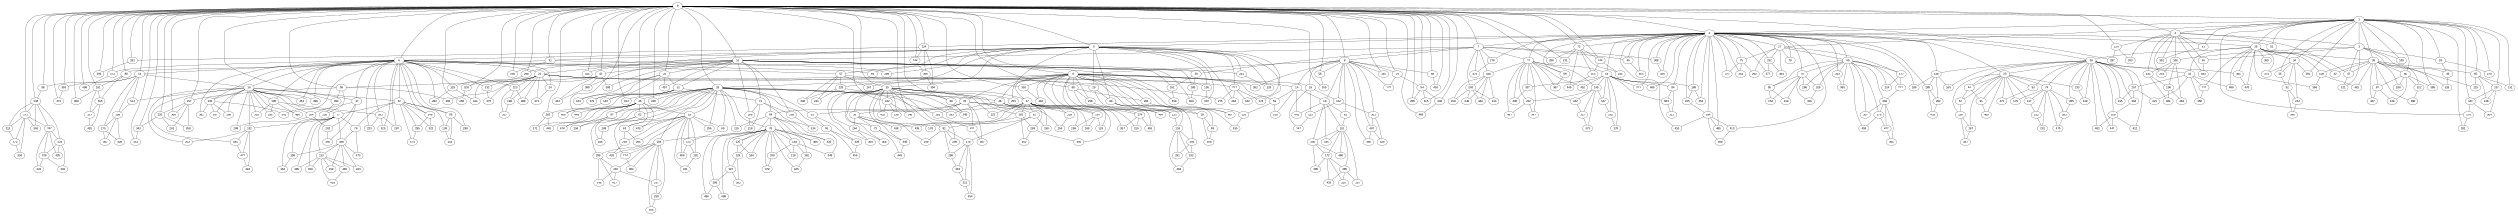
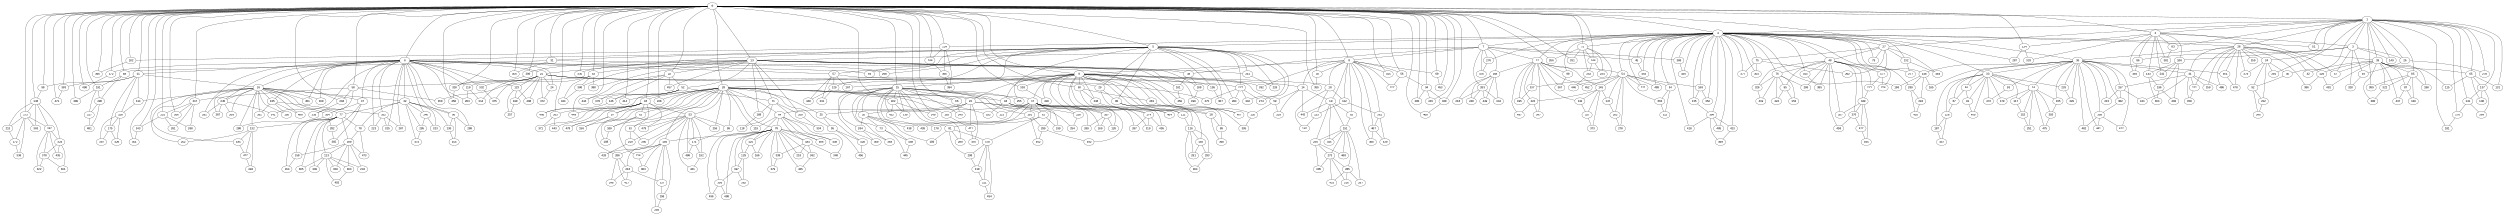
  graph {
    fontname="Liberation Mono"
    node [fontname="Liberation Mono"]
    edge [fontname="Liberation Mono"]
    0
    396
    13
    335
    414
    8
    9
    225
    343
    5
    6
    144
    7
    4
    50
    72
    58
    355
    94
    191
    20
    2
    15
    1
    31
    498
    98
    11
    266
    330
    409
    43
    46
    134
    173
    102
    228
    172
    56
    88
    353
    200
    124
    244
    60
    22
    68
    204
    263
    136
    331
    315
    320
    66
    450
    306
    287
    415
    140
    217
    182
    453
    351
    290
    356
    309
    448
    471
    303
    459
    259
    300
    161
    108
    52
    388
    71
    38
    499
    188
    457
    112
    14
    19
    407
    466
    10
    127
    82
    392
    361
    220
    467
    107
    126
    17
    174
    18
    48
    23
    281
    89
    135
    238
    395
    59
    418
    261
    268
    21
    227
    29
    57
    229
    69
    208
    211
    284
    226
    255
    342
    80
    274
    155
    307
    167
    24
    123
    110
    332
    32
    37
    96
    16
    451
    280
    283
    381
    390
    246
    223
    245
    105
    162
    325
    341
    207
    253
    234
    203
    12
    168
    45
    476
    308
    276
    30
    148
    33
    28
    289
    186
    90
    54
    352
    160
    27
    235
    232
    79
    221
    463
    40
    304
    76
    313
    51
    413
    75
    436
    410
    405
    277
    377
    489
    354
    84
    239
    360
    446
    317
    296
    70
    194
    206
    214
    64
    119
    99
    55
    97
    156
    103
    53
    62
    183
    25
    256
    109
    106
    143
    241
    301
    3
    86
    403
    47
    333
    83
    61
    35
    122
    101
    249
    81
    73
    189
    230
    369
    264
    432
    170
    368
    209
    39
    34
    85
    389
    65
    137
    131
    141
    149
    201
    181
    36
    26
    176
    278
    114
    175
    150
    434
    478
    479
    371
    443
    63
    272
    247
    213
    336
    363
    366
    394
    444
    146
    370
    464
    324
    190
    275
    375
    488
    314
    372
    257
    111
    100
    483
    473
    113
    243
    158
    159
    493
    485
    339
    164
    411
    497
    334
    118
    460
    133
    442
    318
    151
    236
    345
    429
    142
    254
    169
    269
    439
    299
    438
    319
    492
    199
    455
    267
    398
    340
    231
    116
    193
    338
    406
    166
    184
    125
    129
    197
    399
    408
    430
    496
    379
    362
    425
    210
    216
    237
    258
    294
    383
    348
    382
    265
    461
    74
    233
    93
    41
    157
    329
    441
    44
    165
    412
    302
    350
    215
    402
    393
    470
    475
    117
    251
    152
    179
    292
    472
    121
+   250
    486
    421
    358
    67
    128
    469
    187
    91
    78
    77
    295
    474
    130
    323
    282
    365
    104
    154
    132
    195
    185
    288
    252
    480
    391
    387
    260
    262
    270
    192
    431
    359
    374
    120
    386
    42
    322
    87
    180
    380
    437
    115
    401
    92
    212
    449
    344
    218
    240
    248
    417
    416
    139
    145
    373
    242
    327
    147
    222
    347
    487
    495
    337
    367
    452
    n433 [label=663]
    285
    468
    273
    297
    316
    433
    305
    484
    202
    177
    286
    349
    376
    357
    385
    95
    458
    224
    271
    326
    490
    419
    424
    153
    312
    196
    482
    404
    477
    494
    378
    422
    491
    291
    384
    293
    138
    364
    178
    440
    462
    481
    171
    456
    428
    219
    205
    400
    426
    198
-   321
    49
    328
    298
    445
    311
    454
    310
    420
    397
    346
    435
    447
    427
    465
    0 -- 396
    0 -- 13
    0 -- 335
    0 -- 414
    0 -- 8
    0 -- 9
    0 -- 225
    0 -- 343
    0 -- 5
    0 -- 6
    0 -- 144
    0 -- 7
    0 -- 4
    0 -- 50
    0 -- 72
    0 -- 58
    0 -- 355
    0 -- 94
    0 -- 191
    0 -- 20
    0 -- 2
    0 -- 15
    0 -- 1
    0 -- 31
    0 -- 498
    0 -- 98
    0 -- 11
    0 -- 266
    0 -- 330
    0 -- 409
    0 -- 43
    0 -- 46
    0 -- 134
    0 -- 173
    0 -- 102
    0 -- 228
    0 -- 172
    0 -- 56
    0 -- 88
    0 -- 353
    0 -- 200
    0 -- 124
    0 -- 244
    0 -- 60
    0 -- 22
    0 -- 68
    0 -- 204
    0 -- 263
    0 -- 136
    0 -- 331
    0 -- 315
    0 -- 320
    0 -- 66
    0 -- 450
    0 -- 306
    0 -- 287
    0 -- 415
    0 -- 140
    0 -- 217
    0 -- 182
    0 -- 453
    0 -- 351
    0 -- 290
    0 -- 356
    0 -- 309
    0 -- 448
    0 -- 471
    0 -- 303
    13 -- 335
    13 -- 43
    13 -- 22
    13 -- 290
    13 -- 459
    13 -- 259
    13 -- 300
    13 -- 161
    13 -- 108
    13 -- 52
    13 -- 388
    13 -- 71
    13 -- 38
    13 -- 499
    13 -- 188
    13 -- 457
    8 -- 9
    8 -- 58
    8 -- 56
    8 -- 60
    8 -- 315
    8 -- 112
    8 -- 14
    8 -- 19
    8 -- 407
    8 -- 466
    8 -- 10
    8 -- 127
    8 -- 82
    8 -- 392
    8 -- 361
    9 -- 20
    9 -- 15
    9 -- 353
    9 -- 68
    9 -- 14
    9 -- 10
    9 -- 392
    9 -- 220
    9 -- 467
    9 -- 107
    9 -- 126
    9 -- 17
    9 -- 174
    9 -- 18
    9 -- 48
    9 -- 23
    9 -- 281
    9 -- 89
    9 -- 135
    9 -- 238
    9 -- 395
    9 -- 59
    9 -- 418
    225 -- 343
    225 -- 261
    225 -- 268
    343 -- 351
    5 -- 6
    5 -- 31
    5 -- 21
    5 -- 227
    5 -- 29
    5 -- 57
    5 -- 229
    5 -- 69
    5 -- 208
    5 -- 211
    5 -- 284
    5 -- 226
    5 -- 255
    5 -- 342
    5 -- 80
    5 -- 274
    5 -- 155
    5 -- 307
    5 -- 167
    6 -- 11
    6 -- 172
    6 -- 21
    6 -- 57
    6 -- 69
    6 -- 208
    6 -- 24
    6 -- 123
    6 -- 110
    6 -- 332
    6 -- 32
    6 -- 37
    6 -- 96
    6 -- 16
    6 -- 451
    6 -- 280
    6 -- 283
    6 -- 381
    6 -- 390
    6 -- 246
    6 -- 223
    6 -- 245
    6 -- 105
    6 -- 162
    6 -- 325
    6 -- 341
    6 -- 207
    144 -- 253
    144 -- 234
    7 -- 13
    7 -- 8
    7 -- 38
    7 -- 203
    7 -- 12
    7 -- 168
    7 -- 45
    7 -- 476
    7 -- 308
    7 -- 276
    4 -- 5
    4 -- 7
    4 -- 72
    4 -- 124
    4 -- 12
    4 -- 45
    4 -- 308
    4 -- 276
    4 -- 30
    4 -- 148
    4 -- 33
    4 -- 28
    4 -- 289
    4 -- 186
    4 -- 90
    4 -- 54
    4 -- 352
    4 -- 160
    4 -- 27
    4 -- 235
    4 -- 232
    4 -- 79
    4 -- 221
    4 -- 463
    4 -- 40
    4 -- 304
    4 -- 76
    4 -- 313
    4 -- 51
    4 -- 413
    4 -- 75
    4 -- 436
    4 -- 410
    4 -- 405
    4 -- 277
    4 -- 377
    4 -- 489
    4 -- 354
    4 -- 84
    50 -- 204
    50 -- 217
    50 -- 239
    50 -- 360
    72 -- 144
    72 -- 266
    72 -- 331
    72 -- 253
    72 -- 234
    72 -- 446
    58 -- 355
    94 -- 330
    94 -- 200
    94 -- 415
    191 -- 309
    191 -- 317
    191 -- 296
    20 -- 414
    20 -- 46
    20 -- 228
    20 -- 48
    20 -- 23
    20 -- 70
    20 -- 194
    20 -- 206
    20 -- 214
    20 -- 64
    20 -- 119
    20 -- 99
    20 -- 55
    20 -- 97
    20 -- 156
    20 -- 103
    20 -- 53
    20 -- 62
    20 -- 183
    20 -- 25
    20 -- 256
    20 -- 109
    2 -- 134
    2 -- 106
    2 -- 143
    2 -- 241
    2 -- 301
    2 -- 3
    2 -- 86
    2 -- 403
    2 -- 47
    2 -- 333
    2 -- 83
    15 -- 102
    15 -- 66
    15 -- 17
    15 -- 61
    15 -- 35
    15 -- 122
    15 -- 101
    15 -- 249
    15 -- 81
    15 -- 73
    15 -- 189
    15 -- 230
    15 -- 369
    15 -- 264
    15 -- 432
    15 -- 170
    15 -- 368
    15 -- 209
    1 -- 4
    1 -- 2
    1 -- 28
    1 -- 27
    1 -- 51
    1 -- 3
    1 -- 83
    1 -- 39
    1 -- 34
    1 -- 85
    1 -- 389
    1 -- 65
    1 -- 137
    1 -- 131
    1 -- 141
    1 -- 149
    1 -- 201
    1 -- 181
    1 -- 36
    1 -- 26
    1 -- 176
    1 -- 278
    31 -- 88
    31 -- 356
    31 -- 211
    98 -- 136
    11 -- 98
    11 -- 303
    11 -- 16
    11 -- 114
    11 -- 175
    11 -- 150
    330 -- 409
    43 -- 50
    43 -- 300
    43 -- 388
    43 -- 360
    43 -- 434
    46 -- 263
    46 -- 448
    46 -- 97
    46 -- 53
    46 -- 62
    46 -- 478
    46 -- 479
    46 -- 371
    46 -- 443
    46 -- 63
    134 -- 287
    134 -- 333
    173 -- 272
    173 -- 247
    173 -- 213
    173 -- 336
    173 -- 363
    102 -- 140
    102 -- 230
    102 -- 432
    172 -- 498
    56 -- 94
    56 -- 127
    88 -- 191
    88 -- 296
    353 -- 418
    124 -- 244
    124 -- 182
    124 -- 366
    124 -- 394
    244 -- 366
    60 -- 453
    22 -- 52
    22 -- 457
    22 -- 444
    22 -- 146
    22 -- 370
    68 -- 281
    68 -- 238
    68 -- 464
    204 -- 239
    263 -- 371
    263 -- 443
    136 -- 173
    136 -- 247
    136 -- 213
    136 -- 363
    136 -- 324
    320 -- 450
    66 -- 249
    217 -- 225
    217 -- 306
    217 -- 261
    217 -- 268
    182 -- 396
    290 -- 320
    303 -- 471
    259 -- 334
    300 -- 434
    161 -- 459
    108 -- 118
    52 -- 71
    52 -- 444
    52 -- 146
    52 -- 370
    52 -- 460
    71 -- 259
    71 -- 108
    71 -- 334
    71 -- 118
    38 -- 161
    38 -- 188
    188 -- 499
    112 -- 361
    112 -- 133
    14 -- 19
    14 -- 59
    14 -- 442
    14 -- 318
    19 -- 82
    19 -- 442
    19 -- 151
    19 -- 236
    19 -- 345
    407 -- 466
    407 -- 429
    10 -- 112
    10 -- 133
    10 -- 142
    82 -- 151
    361 -- 407
    361 -- 429
    220 -- 254
    107 -- 126
    107 -- 169
    107 -- 269
    17 -- 174
    17 -- 18
    17 -- 61
    17 -- 35
    17 -- 122
    17 -- 101
    17 -- 439
    17 -- 299
    17 -- 438
    17 -- 319
    17 -- 492
    17 -- 199
    17 -- 455
    17 -- 267
    174 -- 319
    174 -- 455
    174 -- 267
    18 -- 89
    18 -- 398
    48 -- 107
    48 -- 183
    48 -- 169
    48 -- 269
    23 -- 220
    23 -- 64
    23 -- 103
    23 -- 25
    23 -- 411
    23 -- 497
    23 -- 254
    281 -- 467
    89 -- 398
    135 -- 395
    238 -- 464
    59 -- 135
    59 -- 318
    21 -- 227
    21 -- 29
    21 -- 24
    21 -- 123
    21 -- 110
    21 -- 332
    21 -- 190
    21 -- 275
    21 -- 375
    21 -- 488
    21 -- 314
    21 -- 372
    227 -- 284
    227 -- 342
    227 -- 274
    227 -- 275
    29 -- 80
    29 -- 111
    57 -- 229
    57 -- 155
    57 -- 167
    57 -- 340
    57 -- 231
    229 -- 255
    229 -- 340
    229 -- 231
    211 -- 226
    80 -- 111
    80 -- 116
    80 -- 193
    155 -- 307
    24 -- 372
    123 -- 190
    123 -- 488
    123 -- 257
    110 -- 283
    110 -- 314
    332 -- 375
    32 -- 96
    32 -- 246
    32 -- 78
    32 -- 77
    32 -- 295
    32 -- 474
    32 -- 130
    32 -- 323
    37 -- 282
    37 -- 365
    37 -- 104
    96 -- 280
    96 -- 130
    96 -- 154
    16 -- 32
    16 -- 37
    16 -- 451
    16 -- 390
    16 -- 245
    16 -- 105
    16 -- 114
    16 -- 77
    16 -- 104
    16 -- 132
    16 -- 195
    16 -- 185
    16 -- 288
    16 -- 252
    16 -- 480
    16 -- 391
    16 -- 387
    16 -- 260
    246 -- 295
    246 -- 323
    245 -- 381
    245 -- 341
    245 -- 387
    245 -- 260
    105 -- 162
    105 -- 195
    105 -- 480
    105 -- 391
    162 -- 223
    162 -- 325
    162 -- 207
    253 -- 446
    203 -- 449
    203 -- 344
    203 -- 218
    203 -- 240
    12 -- 168
    12 -- 90
    12 -- 54
    12 -- 145
    12 -- 242
    12 -- 222
    12 -- 347
    12 -- 487
    12 -- 495
    12 -- 337
    12 -- 367
    12 -- 452
    168 -- 203
    168 -- 449
    168 -- 344
    168 -- 218
    168 -- 240
    45 -- 463
    308 -- 436
    276 -- 476
    30 -- 148
    30 -- 33
    30 -- 265
    30 -- 461
    30 -- 74
    30 -- 233
    30 -- 93
    30 -- 41
    30 -- 157
    30 -- 329
    30 -- 441
    30 -- 44
    30 -- 165
    30 -- 412
    30 -- 302
    30 -- 350
    30 -- 215
    30 -- 402
    148 -- 289
    148 -- 186
    148 -- 165
    148 -- 292
    33 -- 74
    33 -- 233
    33 -- 93
    33 -- 44
    33 -- 117
    33 -- 179
    33 -- 472
    33 -- 67
    33 -- 128
    33 -- 469
    33 -- 187
    33 -- 91
    28 -- 30
    28 -- 39
    28 -- 34
    28 -- 461
    28 -- 41
    28 -- 470
    28 -- 121
+   28 -- 250
    28 -- 486
    28 -- 359
    28 -- 374
    28 -- 120
    28 -- 386
    28 -- 42
    289 -- 292
    289 -- 416
    90 -- 367
    54 -- 160
    54 -- 221
    54 -- 489
    54 -- 84
    54 -- 262
    54 -- 270
    54 -- 145
    54 -- 147
    54 -- 337
    54 -- 452
    54 -- n433
    160 -- 352
    160 -- 235
    27 -- 232
    27 -- 79
    27 -- 40
    27 -- 75
    27 -- 484
    27 -- 202
    27 -- 177
    235 -- 304
    232 -- 277
    232 -- 484
    40 -- 76
    40 -- 313
    40 -- 177
    40 -- 286
    40 -- 349
    40 -- 376
    40 -- 357
    40 -- 385
    40 -- 95
    40 -- 458
    40 -- 224
    40 -- 271
    40 -- 326
    304 -- 413
    304 -- 410
    304 -- 405
    304 -- 490
    76 -- 286
    76 -- 95
    76 -- 326
    76 -- 419
    76 -- 424
    76 -- 153
    313 -- 385
    413 -- 490
    75 -- 377
    75 -- 354
    75 -- 202
    84 -- n433
    84 -- 312
    317 -- 481
    296 -- 317
    296 -- 481
    70 -- 194
    70 -- 338
    70 -- 406
    70 -- 166
    70 -- 184
    70 -- 125
    70 -- 129
    70 -- 197
    70 -- 399
    70 -- 408
    70 -- 430
    70 -- 496
    70 -- 379
    70 -- 362
    70 -- 425
    70 -- 210
    194 -- 206
    194 -- 214
    194 -- 216
    194 -- 237
    194 -- 258
    194 -- 294
    194 -- 383
    206 -- 216
    206 -- 248
    206 -- 417
    214 -- 383
    64 -- 70
    64 -- 119
    64 -- 406
    64 -- 184
    64 -- 125
    64 -- 430
    64 -- 348
    99 -- 171
    55 -- 456
    55 -- 428
    97 -- 156
    97 -- 478
    103 -- 411
    53 -- 99
    53 -- 256
    53 -- 479
    53 -- 63
    53 -- 192
    53 -- 431
    53 -- 171
    53 -- 219
    53 -- 205
    53 -- 400
    53 -- 426
    62 -- 109
    62 -- 198
    25 -- 55
    25 -- 428
    109 -- 198
    106 -- 143
    106 -- 241
    106 -- 196
    106 -- 482
    143 -- 196
    143 -- 404
    3 -- 106
    3 -- 86
    3 -- 47
    3 -- 149
    3 -- 26
-   3 -- 321
    3 -- 49
    3 -- 328
    86 -- 403
-   47 -- 321
    83 -- 301
    61 -- 81
    61 -- 199
    61 -- 178
    35 -- 73
    35 -- 264
    35 -- 439
    35 -- 438
    35 -- 440
    101 -- 170
    101 -- 299
    101 -- 462
    81 -- 189
    81 -- 209
    81 -- 178
    81 -- 298
    73 -- 440
    73 -- 445
    264 -- 369
    264 -- 368
    39 -- 47
    39 -- 85
    39 -- 65
    39 -- 120
    39 -- 42
    39 -- 322
    39 -- 87
    39 -- 180
    39 -- 380
    39 -- 437
    39 -- 115
    39 -- 401
    34 -- 201
    34 -- 36
    34 -- 374
    34 -- 92
    34 -- 212
    85 -- 389
    85 -- 322
    85 -- 87
    85 -- 180
    85 -- 139
    65 -- 137
    65 -- 131
    65 -- 115
    65 -- 138
    137 -- 141
    137 -- 138
    137 -- 364
    141 -- 176
    141 -- 364
    36 -- 92
    26 -- 278
    26 -- 49
    176 -- 181
    114 -- 150
    175 -- 420
    175 -- 397
    150 -- 175
    150 -- 420
    150 -- 397
    63 -- 219
    63 -- 205
    272 -- 336
    247 -- 324
    247 -- 378
    247 -- 422
    247 -- 435
    213 -- 272
    366 -- 394
    146 -- 460
    324 -- 378
    324 -- 491
    324 -- 435
    190 -- 257
    111 -- 116
    100 -- 483
    100 -- 473
    100 -- 113
    100 -- 243
    100 -- 158
    100 -- 159
    483 -- 493
    113 -- 483
    113 -- 243
    113 -- 159
    113 -- 493
    113 -- 485
    113 -- 339
    158 -- 164
    411 -- 497
    133 -- 142
    151 -- 236
    151 -- 345
    151 -- 285
    151 -- 468
    151 -- 273
    151 -- 297
    236 -- 468
    236 -- 273
    236 -- 305
    299 -- 492
    299 -- 462
    116 -- 193
    116 -- 291
    116 -- 384
    116 -- 293
    193 -- 291
    193 -- 293
    338 -- 379
    184 -- 338
    184 -- 362
    184 -- 210
    184 -- 348
    125 -- 166
    125 -- 129
    129 -- 197
    129 -- 382
    197 -- 399
    197 -- 382
    399 -- 408
    399 -- 496
    362 -- 425
    216 -- 237
    216 -- 248
    216 -- 417
    237 -- 258
    258 -- 294
    265 -- 393
    461 -- 470
    74 -- 265
    74 -- 393
    74 -- 475
    74 -- 117
    74 -- 251
    74 -- 152
    74 -- 179
    233 -- 329
    93 -- 472
    41 -- 157
    41 -- 121
+   41 -- 250
    41 -- 486
    41 -- 421
    41 -- 358
    157 -- 302
    157 -- 215
    157 -- 421
    44 -- 67
    44 -- 91
    302 -- 350
    350 -- 441
    350 -- 412
    350 -- 402
    393 -- 475
    117 -- 152
    152 -- 251
    292 -- 416
    121 -- 358
    67 -- 128
    128 -- 187
    128 -- 447
    187 -- 447
    91 -- 469
    78 -- 100
    78 -- 473
    77 -- 100
    77 -- 113
    77 -- 158
    77 -- 485
    77 -- 339
    77 -- 164
    77 -- 78
    77 -- 132
    295 -- 474
    130 -- 154
    282 -- 365
    104 -- 282
    104 -- 288
    132 -- 185
    132 -- 252
    132 -- 477
    132 -- 494
    185 -- 477
    262 -- 270
    192 -- 431
    120 -- 386
    120 -- 401
    322 -- 380
    87 -- 437
    87 -- 139
    92 -- 212
    92 -- 346
    212 -- 346
    145 -- 373
    145 -- 242
    145 -- 327
    145 -- 147
    145 -- 222
    242 -- 327
    327 -- 373
    147 -- 262
    222 -- 347
    222 -- 487
    337 -- 495
    n433 -- 312
    285 -- 297
    285 -- 316
    285 -- 433
    273 -- 285
    273 -- 316
    273 -- 433
    273 -- 305
    177 -- 224
    177 -- 271
    349 -- 376
    349 -- 357
    349 -- 427
    349 -- 465
    376 -- 458
    376 -- 427
    95 -- 424
    95 -- 153
    271 -- 349
    326 -- 419
    196 -- 482
    196 -- 404
    477 -- 494
    378 -- 422
    378 -- 491
    293 -- 384
    178 -- 298
    178 -- 311
    178 -- 454
    178 -- 310
    440 -- 445
    171 -- 192
    171 -- 400
    428 -- 456
    219 -- 426
    49 -- 328
    298 -- 310
    311 -- 454
    310 -- 311
    427 -- 465
  }
